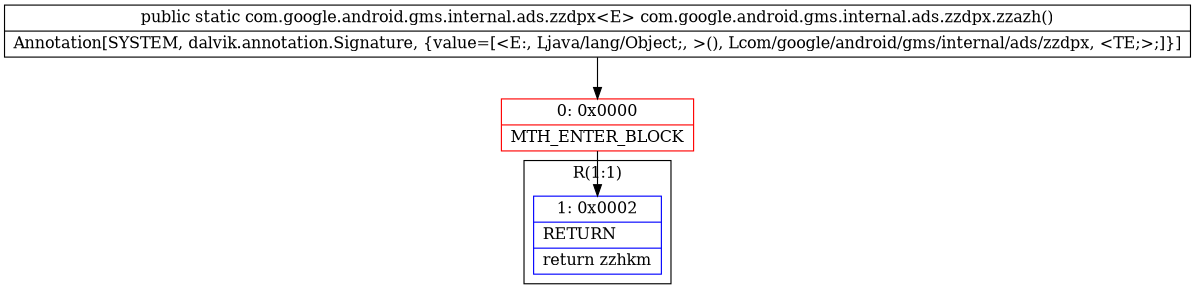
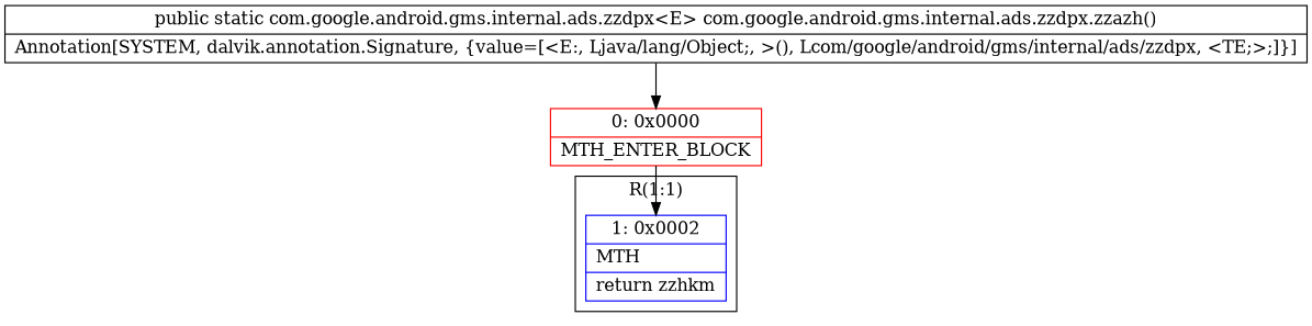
  digraph {
    node [shape=record]
-   n1 [color=blue label="{1\:\ 0x0002|RETURN\l|return zzhkm\l}"]
+   n1 [color=blue label="{1\:\ 0x0002|MTH\l|return zzhkm\l}"]
    n2 [color=red label="{0\:\ 0x0000|MTH_ENTER_BLOCK\l}"]
    n3 [label="{public static com.google.android.gms.internal.ads.zzdpx\<E\> com.google.android.gms.internal.ads.zzdpx.zzazh()  | Annotation[SYSTEM, dalvik.annotation.Signature, \{value=[\<E:, Ljava\/lang\/Object;, \>(), Lcom\/google\/android\/gms\/internal\/ads\/zzdpx, \<TE;\>;]\}]\l}"]
    subgraph cluster_1 {
      label="R(1:1)"
      n1
    }
    n2 -> n1
    n3 -> n2
  }
